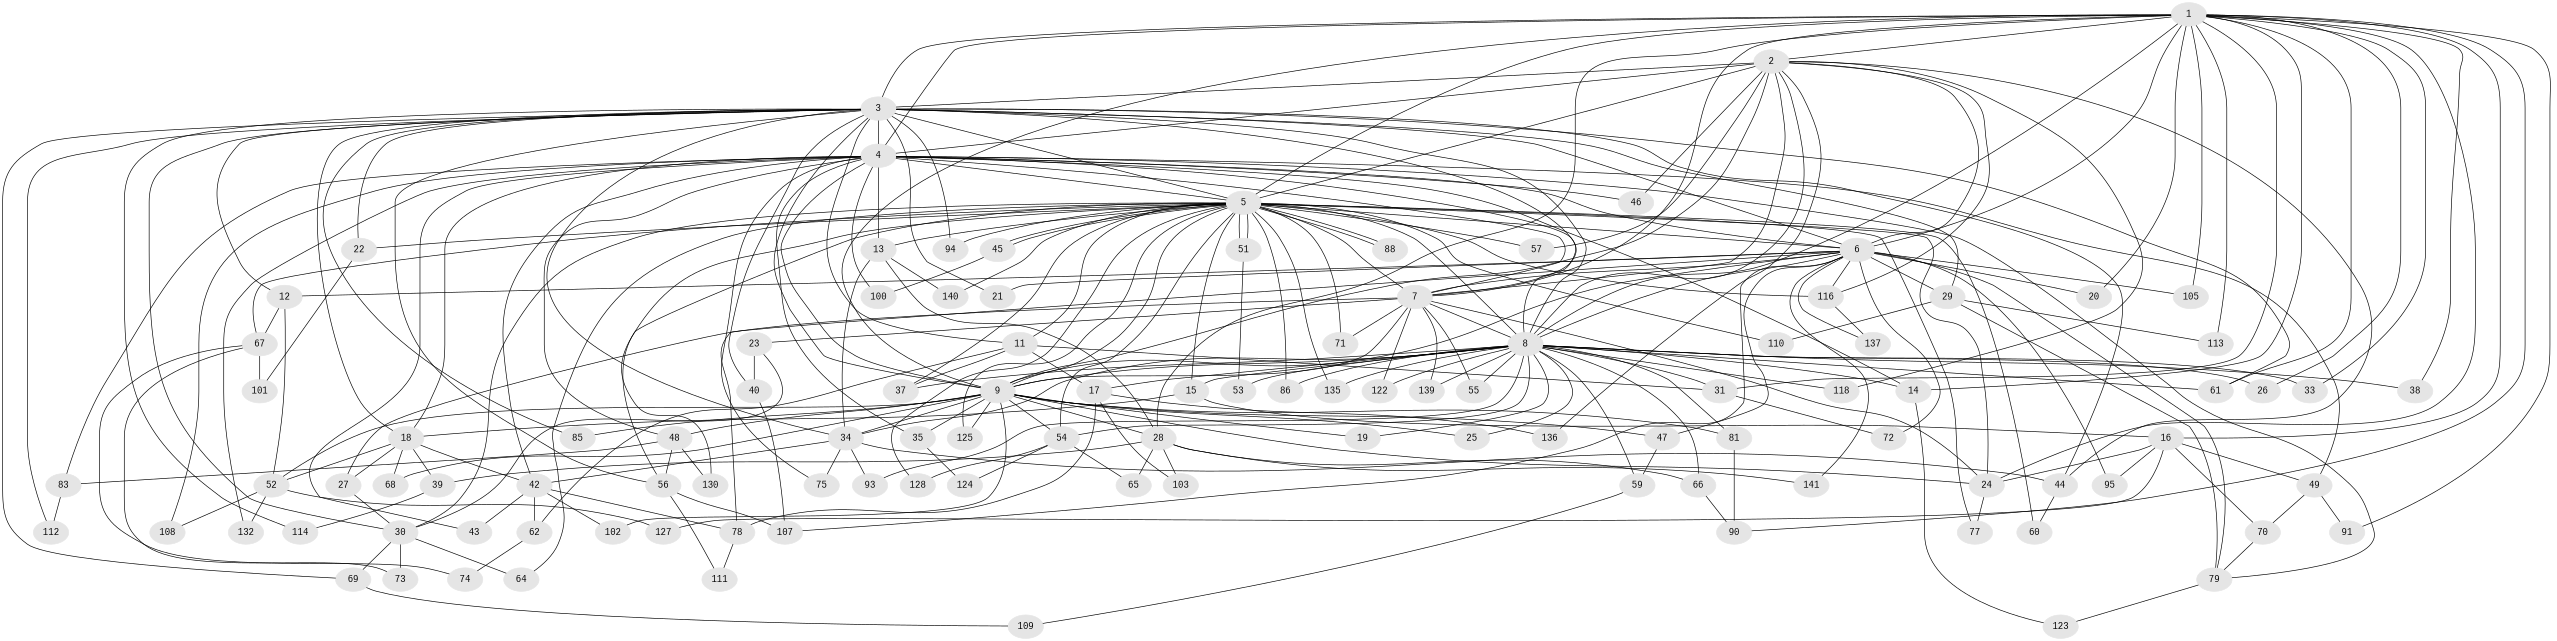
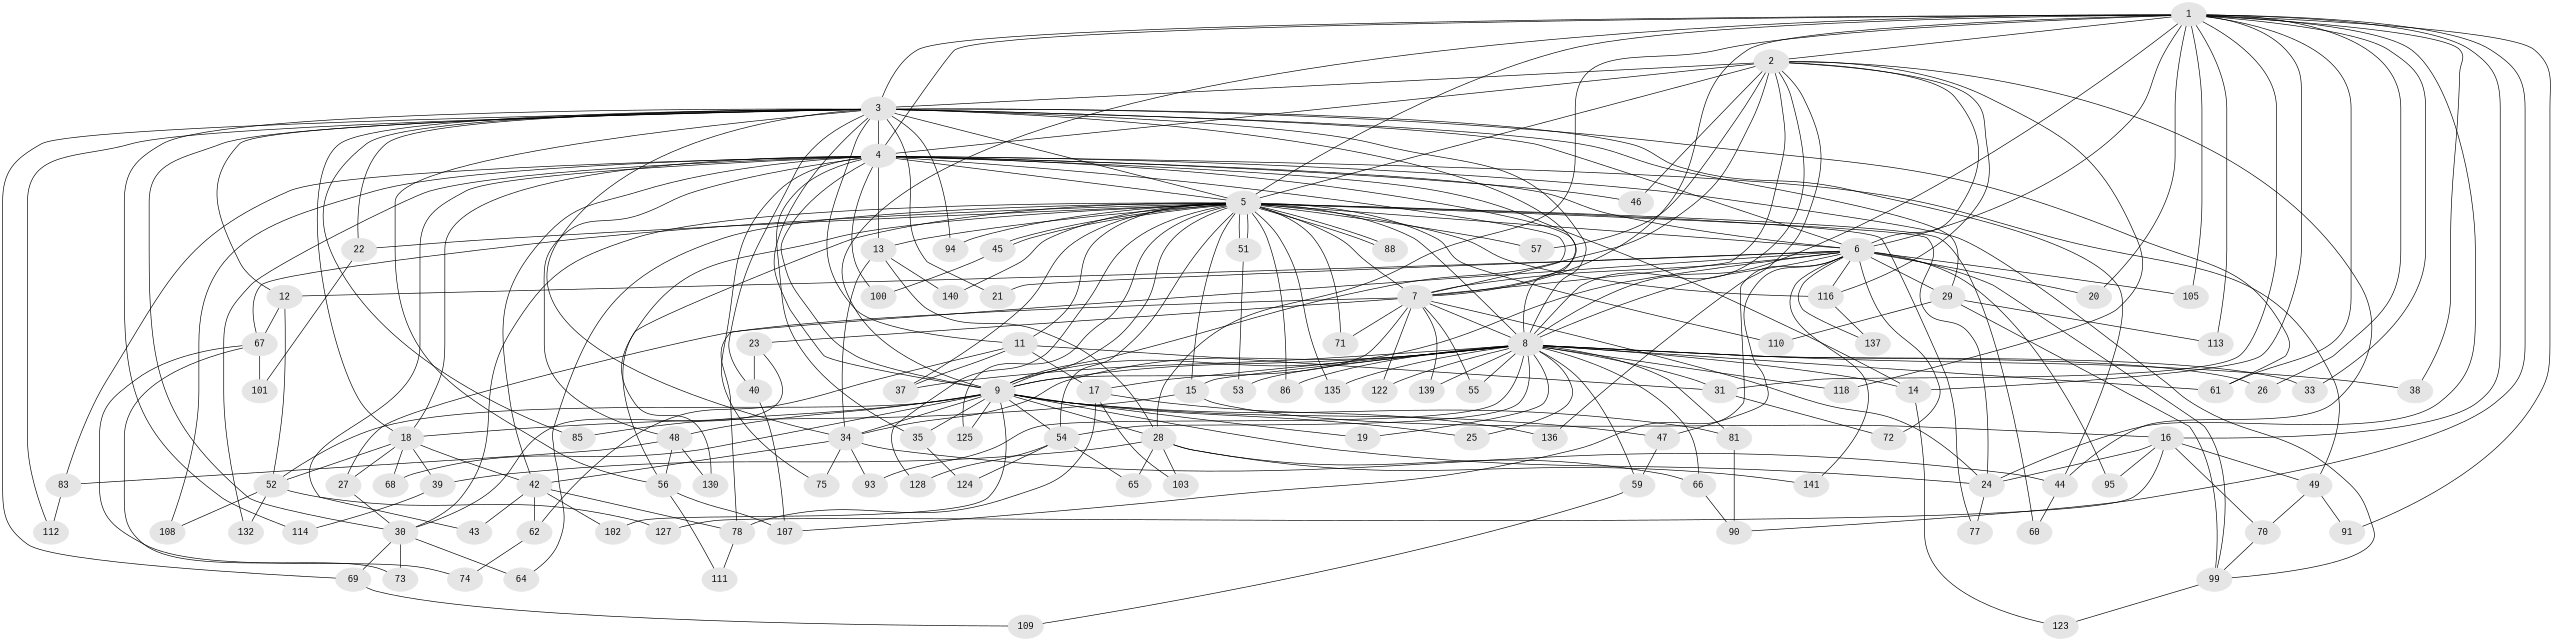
  graph {
    fontname="Liberation Mono"
    node [color=gray90 fontname="Liberation Mono" style=filled]
    edge [fontname="Liberation Mono"]
    1 [super="+129"]
    2 [super="+121"]
    3 [super="+63"]
    4 [super="+82"]
    5 [super="+10"]
    6 [super="+89"]
    7 [super="+120"]
    8 [super="+58"]
    9 [super="+80"]
    14 [super="+133"]
    16 [super="+41"]
    20
    24 [super="+99"]
    26
    28 [super="+36"]
    31 [super="+76"]
    33
    38
    61 [super="+117"]
    90 [super="+138"]
    91
    105
    113
    44 [super="+119"]
    46
    57
    116 [super="+126"]
    118
    136
    11 [super="+92"]
    12
    18 [super="+32"]
    21
    22
    29 [super="+84"]
    30
    34 [super="+50"]
    40
    56 [super="+131"]
    69
    85
    94
    112
    114
    13
    35
    42 [super="+97"]
    43
    48
    49
    75
-   79 [super="+134"]
+   79 [super="+134" label=99]
    83
    100
    108
    132
    15
    37
    45
    51
    54 [super="+98"]
    60
    64
    67
    71
    77
    86
    88
    110
    125
    128
    130
    135
    140
    47
    72
    78 [super="+104"]
    95
    107 [super="+111"]
    137
    141
    23 [super="+87"]
    27
    55
    122
    139
    17
    19
    25
    53
    59
    66
    81
    93
    52 [super="+96"]
    68
    102
    123
    70 [super="+106"]
    127
    103
    39
    65
    62
    101
    73
    n107 [label=111]
    109
    124
    74
    1 -- 2
    1 -- 3 [weight=2]
    1 -- 4
    1 -- 5 [weight=2]
    1 -- 6
    1 -- 7
    1 -- 8
    1 -- 9
    1 -- 14
    1 -- 16
    1 -- 20
    1 -- 24
    1 -- 26
    1 -- 28
    1 -- 31
    1 -- 33
    1 -- 38
    1 -- 61
    1 -- 90
    1 -- 91
    1 -- 105
    1 -- 113
    2 -- 3
    2 -- 4 [weight=2]
    2 -- 5 [weight=3]
    2 -- 6
    2 -- 7
    2 -- 8
    2 -- 9
    2 -- 44
    2 -- 46
    2 -- 57
    2 -- 116
    2 -- 118
    2 -- 136
    3 -- 4
    3 -- 5 [weight=2]
    3 -- 6
    3 -- 7
    3 -- 8
    3 -- 9
    3 -- 61
    3 -- 44
    3 -- 11
    3 -- 12
    3 -- 18
    3 -- 21
    3 -- 22
    3 -- 29
    3 -- 30
    3 -- 34
    3 -- 40
    3 -- 56
    3 -- 69
    3 -- 85
    3 -- 94
    3 -- 112
    3 -- 114
    4 -- 5 [weight=2]
    4 -- 6 [weight=2]
    4 -- 7
    4 -- 8
    4 -- 9
    4 -- 14
    4 -- 46
    4 -- 18
    4 -- 13
    4 -- 35
    4 -- 42
    4 -- 43
    4 -- 48
    4 -- 49
    4 -- 75
    4 -- 79
    4 -- 83
    4 -- 100
    4 -- 108
    4 -- 132
    5 -- 6 [weight=2]
    5 -- 7 [weight=2]
    5 -- 8 [weight=2]
    5 -- 9 [weight=2]
    5 -- 24
    5 -- 57
    5 -- 116
    5 -- 11
    5 -- 22
    5 -- 30
    5 -- 56
    5 -- 94
    5 -- 13
    5 -- 15
    5 -- 37
    5 -- 45
    5 -- 45
    5 -- 51
    5 -- 51
    5 -- 54
    5 -- 60
    5 -- 64
    5 -- 67
    5 -- 71
    5 -- 77
    5 -- 86
    5 -- 88
    5 -- 88
    5 -- 110
    5 -- 125
    5 -- 128
    5 -- 130
    5 -- 135
    5 -- 140
    6 -- 7
    6 -- 8
    6 -- 9
    6 -- 20
    6 -- 105
    6 -- 116
    6 -- 12
    6 -- 21
    6 -- 29
    6 -- 79
    6 -- 47
    6 -- 72
    6 -- 78
    6 -- 95
    6 -- 107
    6 -- 137
    6 -- 141
    7 -- 8
    7 -- 9
    7 -- 24
    7 -- 71
    7 -- 23
    7 -- 27
    7 -- 55
    7 -- 122
    7 -- 139
    8 -- 9 [weight=2]
    8 -- 14
    8 -- 26
    8 -- 31
    8 -- 33
    8 -- 38
    8 -- 61
    8 -- 118
    8 -- 34
    8 -- 15
    8 -- 37
    8 -- 54
    8 -- 86
    8 -- 135
    8 -- 55
    8 -- 122
    8 -- 139
    8 -- 17
    8 -- 19
    8 -- 25
    8 -- 53
    8 -- 59
    8 -- 66
    8 -- 81
    8 -- 93
    9 -- 24
    9 -- 28
    9 -- 34
    9 -- 85
    9 -- 35
    9 -- 48
    9 -- 54
    9 -- 125
    9 -- 47
    9 -- 19
    9 -- 25
    9 -- 81
    9 -- 52
    9 -- 68
    9 -- 102
    14 -- 123
    16 -- 24
    16 -- 49
    16 -- 95
    16 -- 70
    16 -- 127
    24 -- 77
    28 -- 141
    28 -- 66
    28 -- 103
    28 -- 39
    28 -- 65
    31 -- 72
    44 -- 60
    116 -- 137
    11 -- 31
    11 -- 37
    11 -- 17
    11 -- 62
    12 -- 67
    12 -- 52
    18 -- 42
    18 -- 27
    18 -- 52
    18 -- 68
    18 -- 39
    22 -- 101
    29 -- 113
    29 -- 79 [weight=2]
    29 -- 110
    30 -- 69
    30 -- 64
    30 -- 73
    34 -- 44
    34 -- 42
    34 -- 75
    34 -- 93
    40 -- 107
    56 -- 107
    56 -- n107
    69 -- 109
    13 -- 28
    13 -- 34
    13 -- 140
    35 -- 124
    42 -- 43
    42 -- 78
    42 -- 102
    42 -- 62
    48 -- 56
    48 -- 83
    48 -- 130
    49 -- 91
    49 -- 70
    79 -- 123
    83 -- 112
    15 -- 16
    15 -- 18
    45 -- 100
    51 -- 53
    54 -- 128
    54 -- 65
    54 -- 124
    67 -- 101
    67 -- 73
    67 -- 74
    47 -- 59
    78 -- n107
    23 -- 30
    23 -- 40
    27 -- 30
    17 -- 136
    17 -- 78
    17 -- 103
    59 -- 109
    66 -- 90
    81 -- 90
    52 -- 108
    52 -- 132
    52 -- 127
    70 -- 79
    39 -- 114
    62 -- 74
  }
